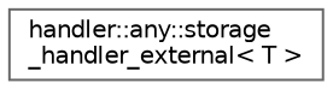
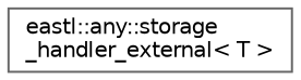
  digraph {
    rankdir=TB
-   n1 [color=grey40 fillcolor=white fontname=Helvetica fontsize=10 height=0.2 label="handler::any::storage\l_handler_external\< T \>" shape=box style=filled width=0.4]
+   n1 [color=grey40 fillcolor=white fontname=Helvetica fontsize=10 height=0.2 label="eastl::any::storage\l_handler_external\< T \>" shape=box style=filled width=0.4]
  }
